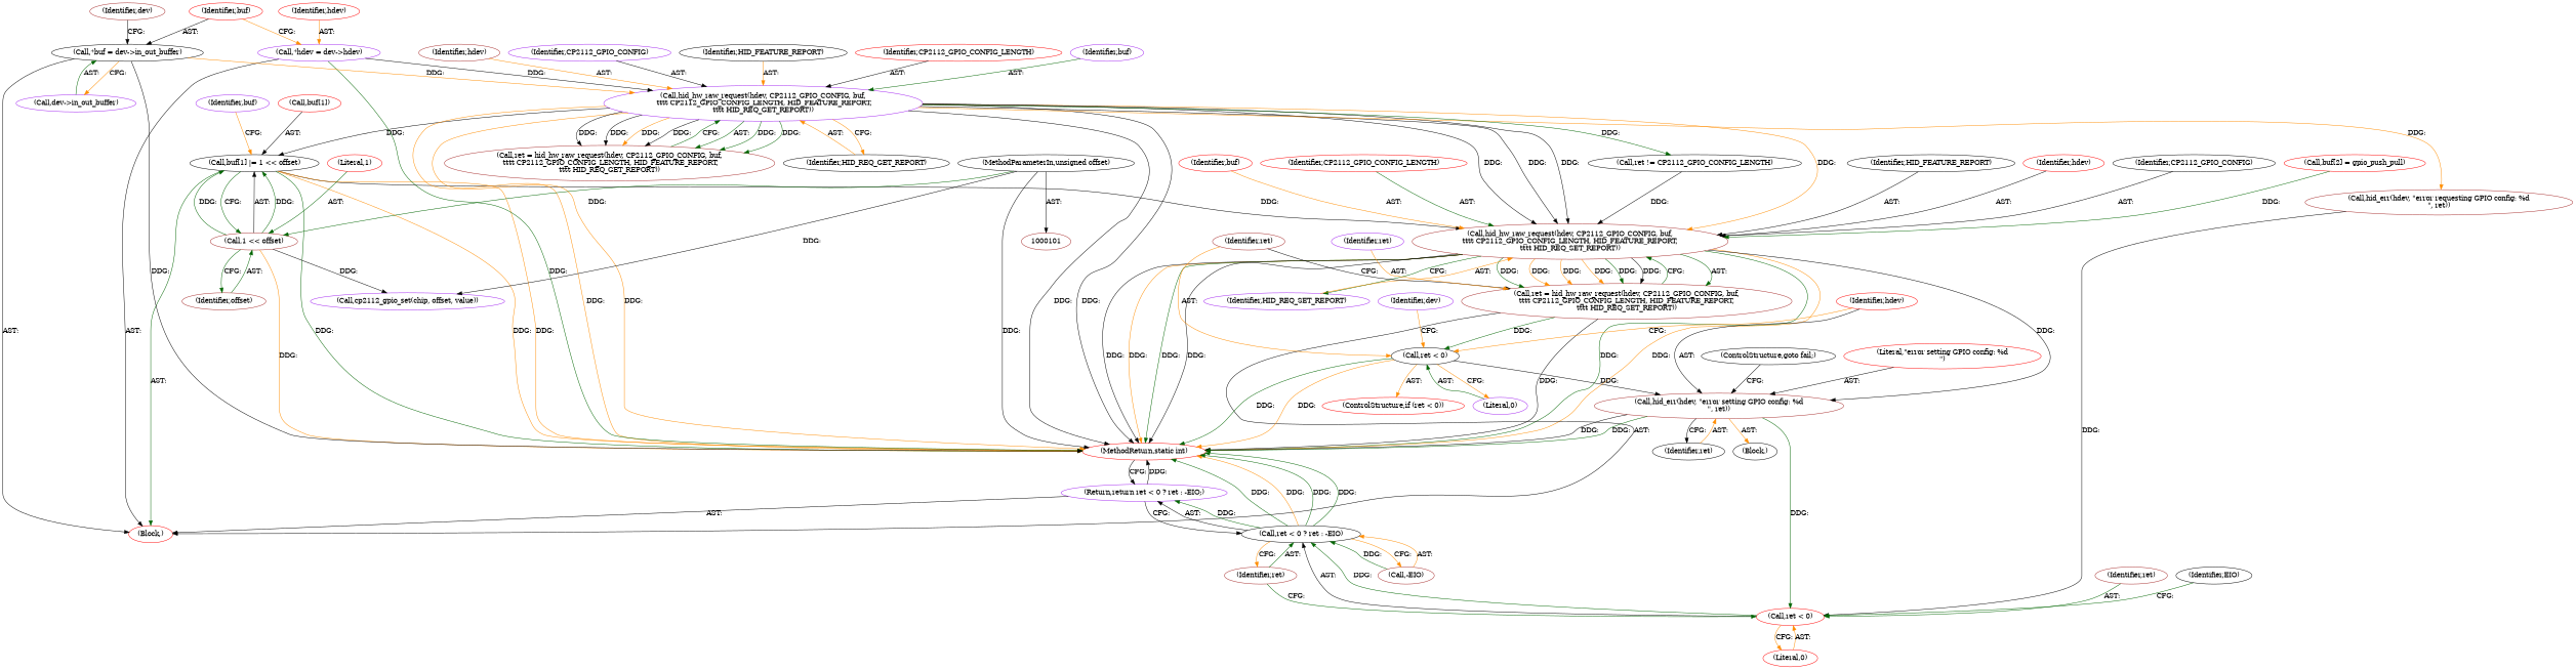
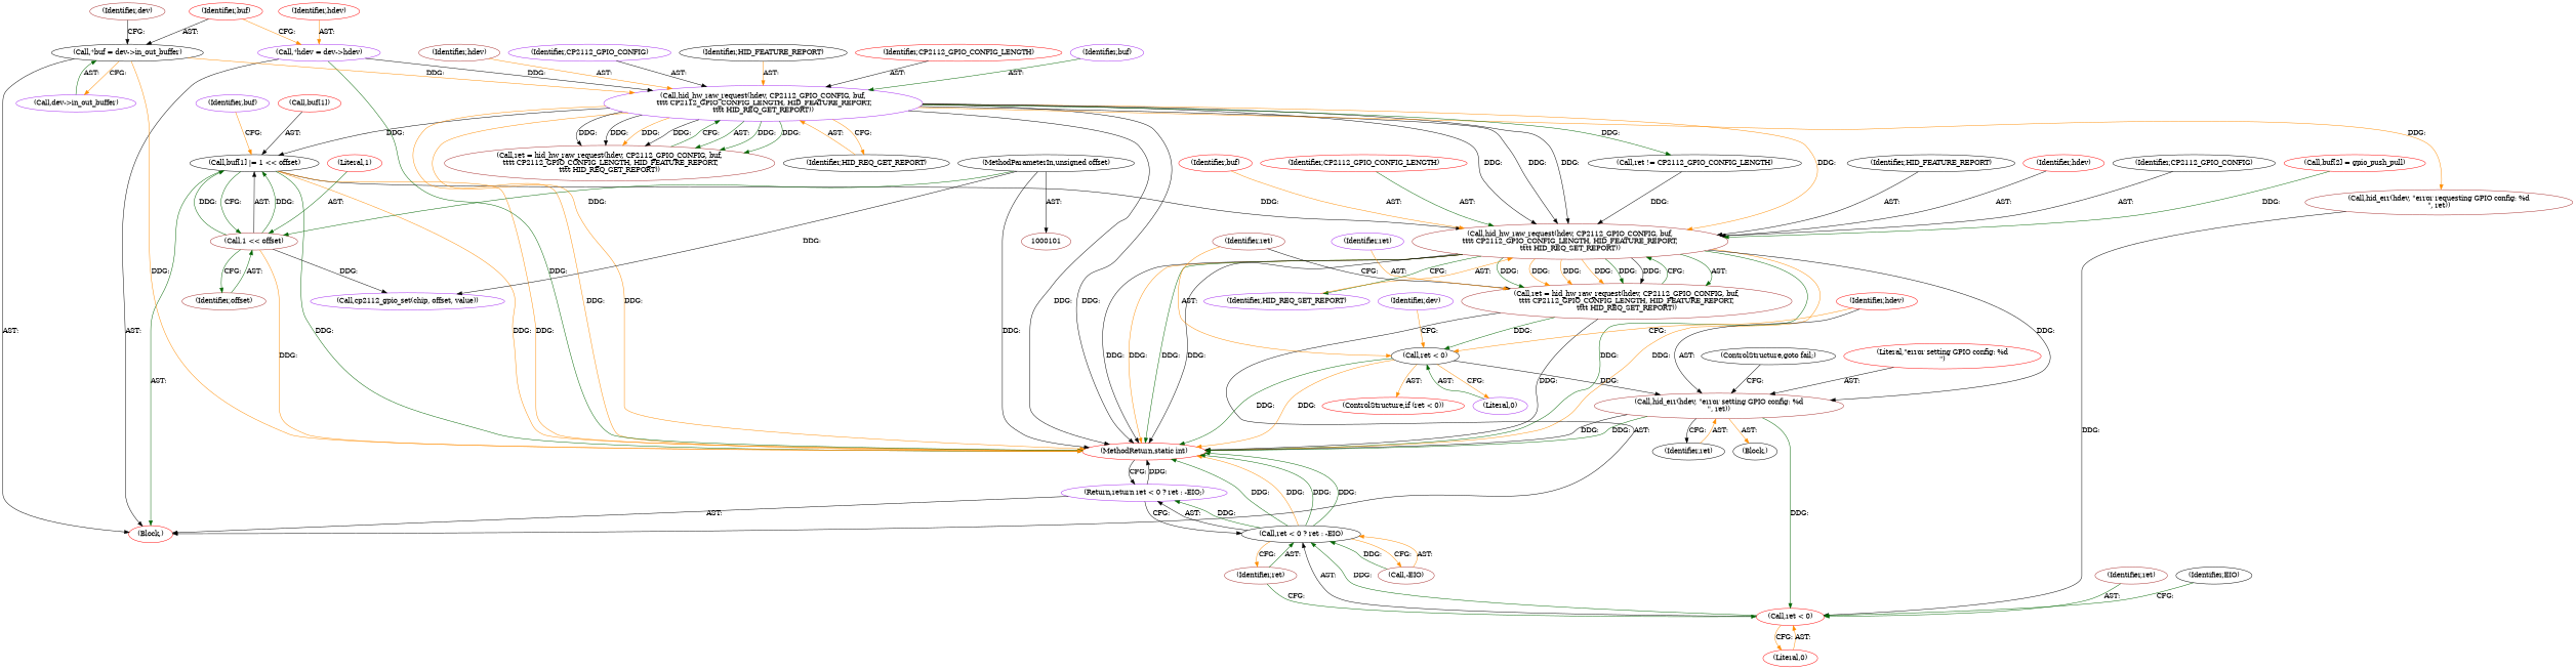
  digraph {
    node [color=red]
    edge [color=black]
    n1 [color=black label="(Call,buf[1] |= 1 << offset)"]
    n2 [color=brown label="(Call,1 << offset)"]
    n3 [color=brown label="(Call,hid_hw_raw_request(hdev, CP2112_GPIO_CONFIG, buf,\n\t\t\t\t CP2112_GPIO_CONFIG_LENGTH, HID_FEATURE_REPORT,\n\t\t\t\t HID_REQ_SET_REPORT))"]
    n4 [label="(Block,)"]
    n5 [label="(MethodReturn,static int)"]
    n6 [color=brown label="(Identifier,offset)"]
    n7 [color=purple label="(Call,cp2112_gpio_set(chip, offset, value))"]
    n8 [color=brown label="(Call,ret = hid_hw_raw_request(hdev, CP2112_GPIO_CONFIG, buf,\n\t\t\t\t CP2112_GPIO_CONFIG_LENGTH, HID_FEATURE_REPORT,\n\t\t\t\t HID_REQ_SET_REPORT))"]
    n9 [color=brown label="(Call,hid_err(hdev, \"error setting GPIO config: %d\n\", ret))"]
    n10 [color=purple label="(Identifier,HID_REQ_SET_REPORT)"]
    n11 [color=purple label="(Return,return ret < 0 ? ret : -EIO;)"]
    n12 [color=purple label="(Call,hid_hw_raw_request(hdev, CP2112_GPIO_CONFIG, buf,\n \t\t\t\t CP2112_GPIO_CONFIG_LENGTH, HID_FEATURE_REPORT,\n\t\t\t\t HID_REQ_GET_REPORT))"]
    n13 [color=brown label="(Call,ret = hid_hw_raw_request(hdev, CP2112_GPIO_CONFIG, buf,\n \t\t\t\t CP2112_GPIO_CONFIG_LENGTH, HID_FEATURE_REPORT,\n\t\t\t\t HID_REQ_GET_REPORT))"]
    n14 [color=brown label="(Call,hid_err(hdev, \"error requesting GPIO config: %d\n\", ret))"]
    n15 [color=black label="(Call,ret != CP2112_GPIO_CONFIG_LENGTH)"]
    n16 [color=black label="(Identifier,HID_REQ_GET_REPORT)"]
    n17 [label="(Call,ret < 0)"]
    n18 [color=purple label="(Call,*hdev = dev->hdev)"]
    n19 [color=black label="(Call,*buf = dev->in_out_buffer)"]
    n20 [color=purple label="(Call,dev->in_out_buffer)"]
    n21 [color=black label="(MethodParameterIn,unsigned offset)"]
    1000101 [color=brown]
    n23 [color=black label="(Call,ret < 0)"]
    n24 [color=black label="(Identifier,ret)"]
    n25 [color=black label="(Block,)"]
    n26 [color=purple label="(Literal,0)"]
    n27 [label="(ControlStructure,if (ret < 0))"]
    n28 [color=black label="(Call,ret < 0 ? ret : -EIO)"]
    n29 [label="(Literal,0)"]
    n30 [color=brown label="(Call,-EIO)"]
    n31 [color=brown label="(Identifier,ret)"]
    n32 [label="(Identifier,buf)"]
    n33 [color=brown label="(Identifier,ret)"]
    n34 [label="(Identifier,CP2112_GPIO_CONFIG_LENGTH)"]
    n35 [color=black label="(Identifier,HID_FEATURE_REPORT)"]
    n36 [color=purple label="(Identifier,buf)"]
    n37 [label="(Identifier,CP2112_GPIO_CONFIG_LENGTH)"]
    n38 [label="(Call,buf[1])"]
    n39 [color=brown label="(Identifier,ret)"]
    n40 [label="(Literal,1)"]
    n41 [color=purple label="(Identifier,ret)"]
    n42 [color=purple label="(Identifier,buf)"]
    n43 [label="(Identifier,hdev)"]
    n44 [color=black label="(Identifier,CP2112_GPIO_CONFIG)"]
    n45 [color=brown label="(Identifier,hdev)"]
    n46 [color=brown label="(Identifier,dev)"]
    n47 [color=purple label="(Identifier,CP2112_GPIO_CONFIG)"]
    n48 [label="(Identifier,hdev)"]
    n49 [label="(Identifier,hdev)"]
    n50 [label="(Call,buf[2] = gpio_push_pull)"]
    n51 [color=black label="(ControlStructure,goto fail;)"]
    n52 [label="(Identifier,buf)"]
    n53 [label="(Literal,\"error setting GPIO config: %d\n\")"]
    n54 [color=black label="(Identifier,EIO)"]
    n55 [color=black label="(Identifier,HID_FEATURE_REPORT)"]
    n56 [color=purple label="(Identifier,dev)"]
    n1 -> n2 [color=darkgreen label="CFG: "]
    n1 -> n3 [label="DDG: "]
    n1 -> n4 [color=darkgreen label="AST: "]
    n1 -> n5 [color=darkorange label="DDG: "]
    n1 -> n5 [color=darkgreen label="DDG: "]
    n1 -> n5 [color=darkorange label="DDG: "]
    n2 -> n1 [label="AST: "]
    n2 -> n1 [color=darkgreen label="DDG: "]
    n2 -> n1 [color=darkgreen label="DDG: "]
    n2 -> n5 [color=darkorange label="DDG: "]
    n2 -> n6 [color=darkgreen label="CFG: "]
    n2 -> n7 [label="DDG: "]
    n3 -> n5 [color=darkorange label="DDG: "]
    n3 -> n5 [color=darkgreen label="DDG: "]
    n3 -> n5 [label="DDG: "]
    n3 -> n5 [color=darkgreen label="DDG: "]
    n3 -> n5 [color=darkorange label="DDG: "]
    n3 -> n5 [label="DDG: "]
    n3 -> n8 [color=darkgreen label="AST: "]
    n3 -> n8 [color=darkgreen label="DDG: "]
    n3 -> n8 [color=darkorange label="DDG: "]
    n3 -> n8 [color=darkorange label="DDG: "]
    n3 -> n8 [color=darkorange label="DDG: "]
    n3 -> n8 [color=darkgreen label="DDG: "]
    n3 -> n8 [label="DDG: "]
    n3 -> n9 [label="DDG: "]
    n3 -> n10 [color=darkgreen label="CFG: "]
    n5 -> n11 [label="CFG: "]
    n6 -> n2 [color=darkgreen label="AST: "]
    n8 -> n3 [color=darkgreen label="CFG: "]
    n8 -> n4 [label="AST: "]
    n8 -> n5 [label="DDG: "]
    n8 -> n23 [color=darkgreen label="DDG: "]
    n9 -> n5 [label="DDG: "]
    n9 -> n5 [color=darkgreen label="DDG: "]
    n9 -> n17 [color=darkgreen label="DDG: "]
    n9 -> n24 [label="CFG: "]
    n9 -> n25 [color=darkorange label="AST: "]
    n10 -> n3 [color=darkorange label="AST: "]
    n11 -> n4 [label="AST: "]
    n11 -> n5 [label="DDG: "]
    n11 -> n28 [label="CFG: "]
    n12 -> n1 [label="DDG: "]
    n12 -> n3 [color=darkorange label="DDG: "]
    n12 -> n3 [label="DDG: "]
    n12 -> n3 [label="DDG: "]
    n12 -> n3 [label="DDG: "]
    n12 -> n5 [label="DDG: "]
    n12 -> n5 [color=darkorange label="DDG: "]
    n12 -> n5 [color=darkorange label="DDG: "]
    n12 -> n5 [label="DDG: "]
    n12 -> n13 [color=darkgreen label="AST: "]
    n12 -> n13 [color=darkgreen label="DDG: "]
    n12 -> n13 [color=darkgreen label="DDG: "]
    n12 -> n13 [label="DDG: "]
    n12 -> n13 [label="DDG: "]
    n12 -> n13 [color=darkorange label="DDG: "]
    n12 -> n13 [label="DDG: "]
    n12 -> n14 [color=darkorange label="DDG: "]
    n12 -> n15 [color=darkgreen label="DDG: "]
    n12 -> n16 [color=darkorange label="CFG: "]
    n13 -> n12 [color=darkgreen label="CFG: "]
    n14 -> n17 [label="DDG: "]
    n15 -> n3 [label="DDG: "]
    n16 -> n12 [color=darkorange label="AST: "]
    n17 -> n28 [label="AST: "]
    n17 -> n28 [color=darkgreen label="DDG: "]
    n17 -> n29 [color=darkorange label="CFG: "]
    n18 -> n4 [label="AST: "]
    n18 -> n5 [color=darkgreen label="DDG: "]
    n18 -> n12 [label="DDG: "]
    n19 -> n4 [label="AST: "]
-   n19 -> n5 [label="DDG: "]
+   n19 -> n5 [color=darkorange label="DDG: "]
    n19 -> n12 [color=darkorange label="DDG: "]
    n19 -> n20 [color=darkorange label="CFG: "]
    n20 -> n19 [color=darkgreen label="AST: "]
    n21 -> n2 [color=darkgreen label="DDG: "]
    n21 -> n5 [label="DDG: "]
    n21 -> n7 [label="DDG: "]
    n21 -> 1000101 [label="AST: "]
    n23 -> n5 [color=darkorange label="DDG: "]
    n23 -> n5 [color=darkgreen label="DDG: "]
    n23 -> n9 [label="DDG: "]
    n23 -> n26 [color=darkorange label="CFG: "]
    n23 -> n27 [color=darkorange label="AST: "]
    n24 -> n9 [color=darkorange label="AST: "]
    n26 -> n23 [color=darkgreen label="AST: "]
    n28 -> n5 [color=darkgreen label="DDG: "]
    n28 -> n5 [color=darkorange label="DDG: "]
    n28 -> n5 [color=darkgreen label="DDG: "]
    n28 -> n5 [color=darkgreen label="DDG: "]
    n28 -> n11 [label="AST: "]
    n28 -> n11 [color=darkgreen label="DDG: "]
    n28 -> n30 [color=darkorange label="CFG: "]
    n28 -> n31 [color=darkorange label="CFG: "]
    n29 -> n17 [color=darkorange label="AST: "]
    n30 -> n28 [color=darkorange label="AST: "]
    n30 -> n28 [color=darkgreen label="DDG: "]
    n31 -> n17 [color=darkgreen label="CFG: "]
    n31 -> n28 [color=darkgreen label="AST: "]
    n32 -> n3 [color=darkorange label="AST: "]
    n33 -> n8 [label="CFG: "]
    n33 -> n23 [color=darkorange label="AST: "]
    n34 -> n3 [color=darkgreen label="AST: "]
    n35 -> n3 [label="AST: "]
    n36 -> n1 [color=darkorange label="CFG: "]
    n37 -> n12 [label="AST: "]
    n38 -> n1 [label="AST: "]
    n39 -> n17 [color=darkgreen label="AST: "]
    n40 -> n2 [color=darkgreen label="AST: "]
    n41 -> n8 [color=darkorange label="AST: "]
    n42 -> n12 [color=darkgreen label="AST: "]
    n43 -> n3 [label="AST: "]
    n44 -> n3 [label="AST: "]
    n45 -> n12 [color=darkorange label="AST: "]
    n46 -> n19 [label="CFG: "]
    n47 -> n12 [label="AST: "]
    n48 -> n18 [color=darkorange label="AST: "]
    n49 -> n9 [label="AST: "]
    n49 -> n23 [color=darkorange label="CFG: "]
    n50 -> n3 [color=darkgreen label="DDG: "]
    n51 -> n9 [label="CFG: "]
    n52 -> n18 [color=darkorange label="CFG: "]
    n52 -> n19 [label="AST: "]
    n53 -> n9 [label="AST: "]
    n54 -> n17 [color=darkgreen label="CFG: "]
    n55 -> n12 [color=darkorange label="AST: "]
    n56 -> n23 [color=darkorange label="CFG: "]
  }
